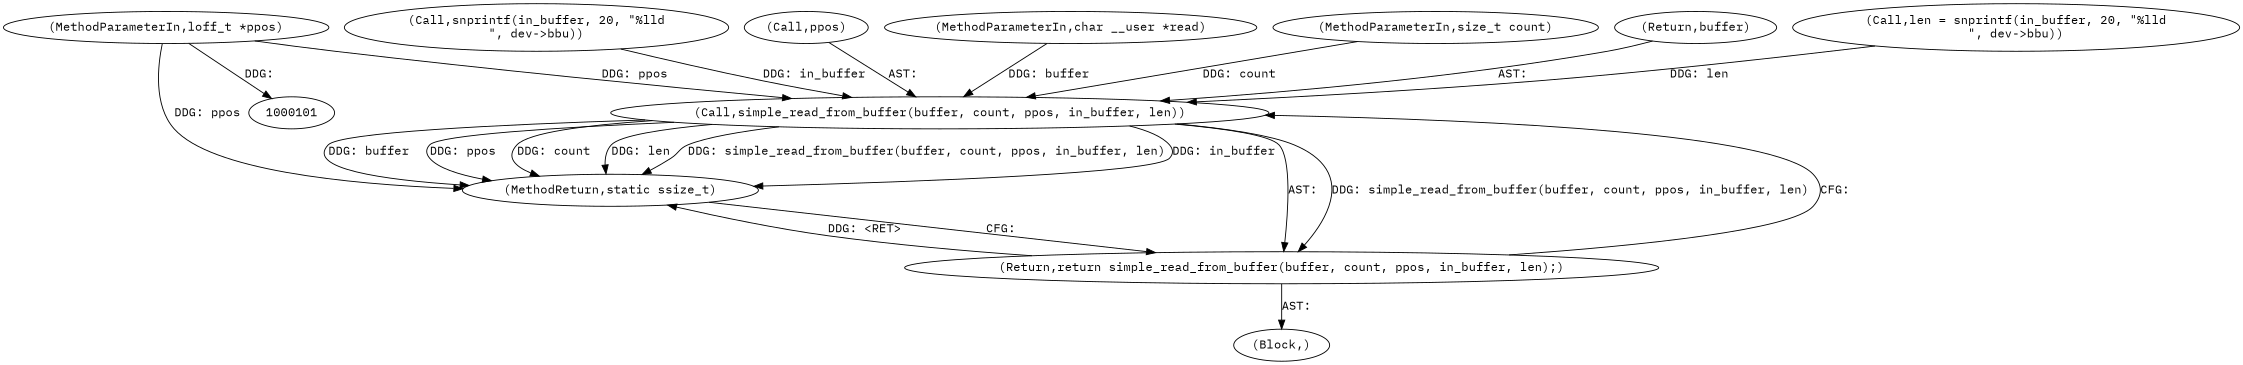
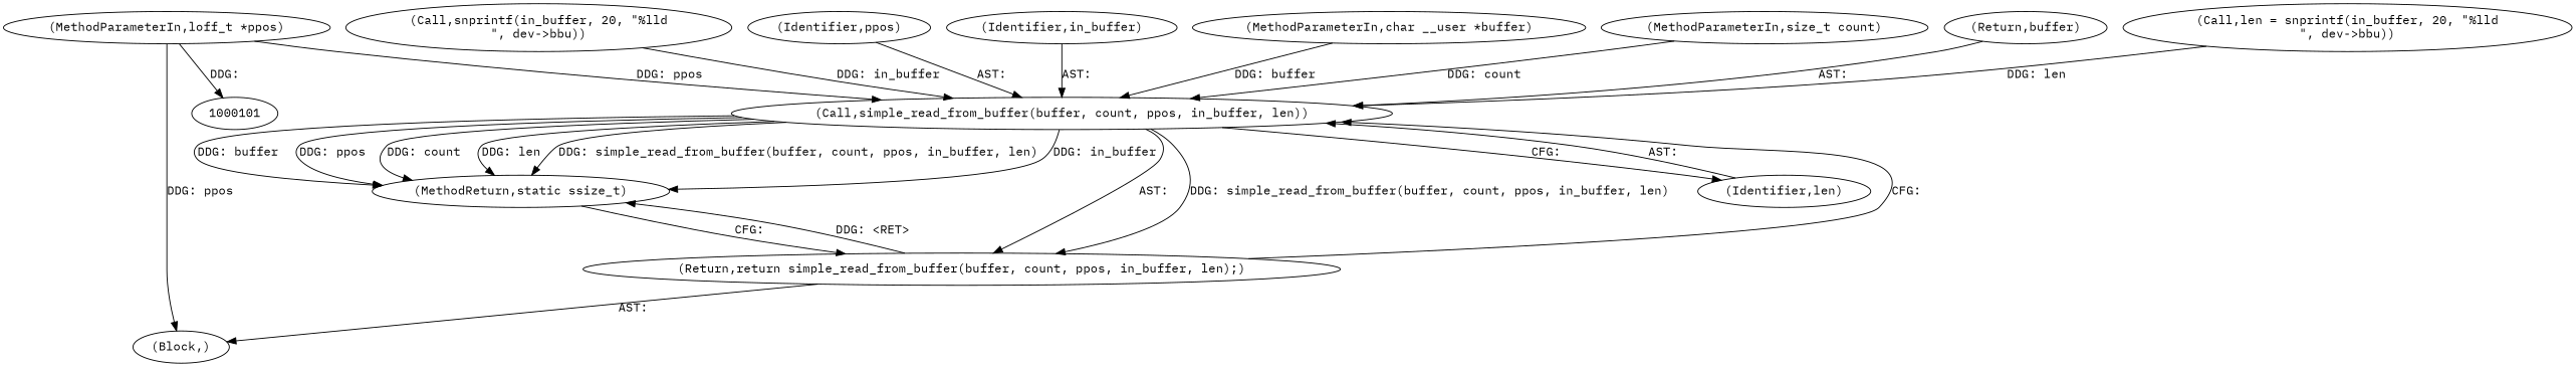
  digraph {
    fontname="IBM Plex Mono"
    node [fontname="IBM Plex Mono"]
    edge [fontname="IBM Plex Mono"]
    n1 [label="(MethodParameterIn,loff_t *ppos)"]
    n2 [label="(Call,simple_read_from_buffer(buffer, count, ppos, in_buffer, len))"]
    n3 [label="(MethodReturn,static ssize_t)"]
    1000101
    n5 [label="(Return,return simple_read_from_buffer(buffer, count, ppos, in_buffer, len);)"]
+   n6 [label="(Identifier,len)"]
    n7 [label="(Block,)"]
    n8 [label="(Call,snprintf(in_buffer, 20, \"%lld\n\", dev->bbu))"]
-   n9 [label="(Call,ppos)"]
-   n11 [label="(MethodParameterIn,char __user *read)"]
+   n9 [label="(Identifier,ppos)"]
+   n10 [label="(Identifier,in_buffer)"]
+   n11 [label="(MethodParameterIn,char __user *buffer)"]
    n12 [label="(MethodParameterIn,size_t count)"]
    n13 [label="(Return,buffer)"]
    n14 [label="(Call,len = snprintf(in_buffer, 20, \"%lld\n\", dev->bbu))"]
    n1 -> n2 [label="DDG: ppos"]
-   n1 -> n3 [label="DDG: ppos"]
+   n1 -> n7 [label="DDG: ppos"]
    n1 -> 1000101 [label="DDG: "]
    n2 -> n3 [label="DDG: in_buffer"]
    n2 -> n3 [label="DDG: buffer"]
    n2 -> n3 [label="DDG: ppos"]
    n2 -> n3 [label="DDG: count"]
    n2 -> n3 [label="DDG: len"]
    n2 -> n3 [label="DDG: simple_read_from_buffer(buffer, count, ppos, in_buffer, len)"]
    n2 -> n5 [label="AST: "]
    n2 -> n5 [label="DDG: simple_read_from_buffer(buffer, count, ppos, in_buffer, len)"]
+   n2 -> n6 [label="CFG: "]
    n3 -> n5 [label="CFG: "]
    n5 -> n2 [label="CFG: "]
    n5 -> n3 [label="DDG: <RET>"]
    n5 -> n7 [label="AST: "]
+   n6 -> n2 [label="AST: "]
    n8 -> n2 [label="DDG: in_buffer"]
    n9 -> n2 [label="AST: "]
+   n10 -> n2 [label="AST: "]
    n11 -> n2 [label="DDG: buffer"]
    n12 -> n2 [label="DDG: count"]
    n13 -> n2 [label="AST: "]
    n14 -> n2 [label="DDG: len"]
  }
